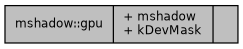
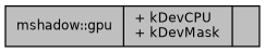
  digraph {
    rankdir=LR
-   n1 [color=black fillcolor=grey75 fontcolor=black fontname=Helvetica fontsize=10 height=0.2 label="{mshadow::gpu\n|+ mshadow\l+ kDevMask\l|}" shape=record style=filled width=0.4]
+   n1 [color=black fillcolor=grey75 fontcolor=black fontname=Helvetica fontsize=10 height=0.2 label="{mshadow::gpu\n|+ kDevCPU\l+ kDevMask\l|}" shape=record style=filled width=0.4]
  }
